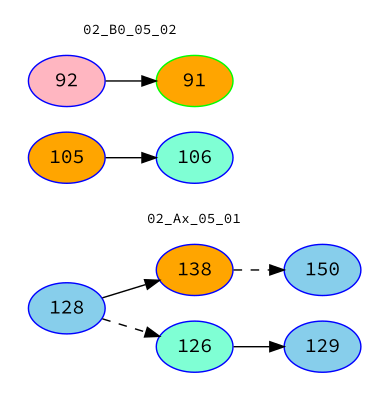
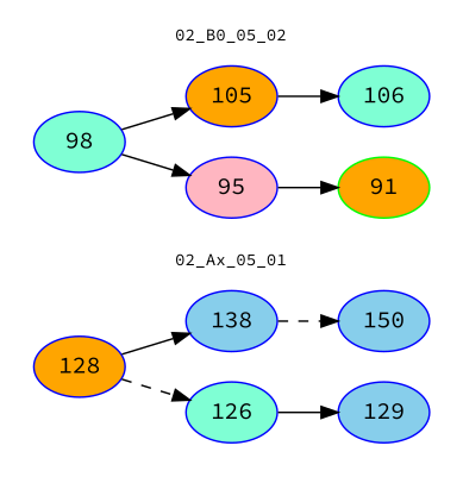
  digraph {
    fontname="Source Code Pro"
    rankdir=LR
    node [color=blue fillcolor=orange fontname="Source Code Pro" style=filled]
    edge [color=black fontname="Source Code Pro" style=solid]
-   n1 [fillcolor=skyblue label=128]
+   n1 [label=128]
    n2 [fillcolor=aquamarine label=126]
-   n3 [label=138]
+   n3 [fillcolor=skyblue label=138]
    n4 [fillcolor=skyblue label=129]
    n5 [fillcolor=skyblue label=150]
-   n7 [fillcolor=lightpink label=92]
+   n6 [fillcolor=aquamarine label=98]
+   n7 [fillcolor=lightpink label=95]
    n8 [label=105]
    n9 [color=green label=91]
    n10 [fillcolor=aquamarine label=106]
    subgraph cluster_1 {
      color=white
      fontsize=10
      label="02_Ax_05_01"
      n1
      n2
      n3
      n4
      n5
    }
    subgraph cluster_2 {
      color=white
      fontsize=10
      label="02_B0_05_02"
+     n6
      n7
      n8
      n9
      n10
    }
    n1 -> n2 [style=dashed]
    n1 -> n3
    n2 -> n4
    n3 -> n5 [style=dashed]
+   n6 -> n7
+   n6 -> n8
    n7 -> n9
    n8 -> n10
  }
